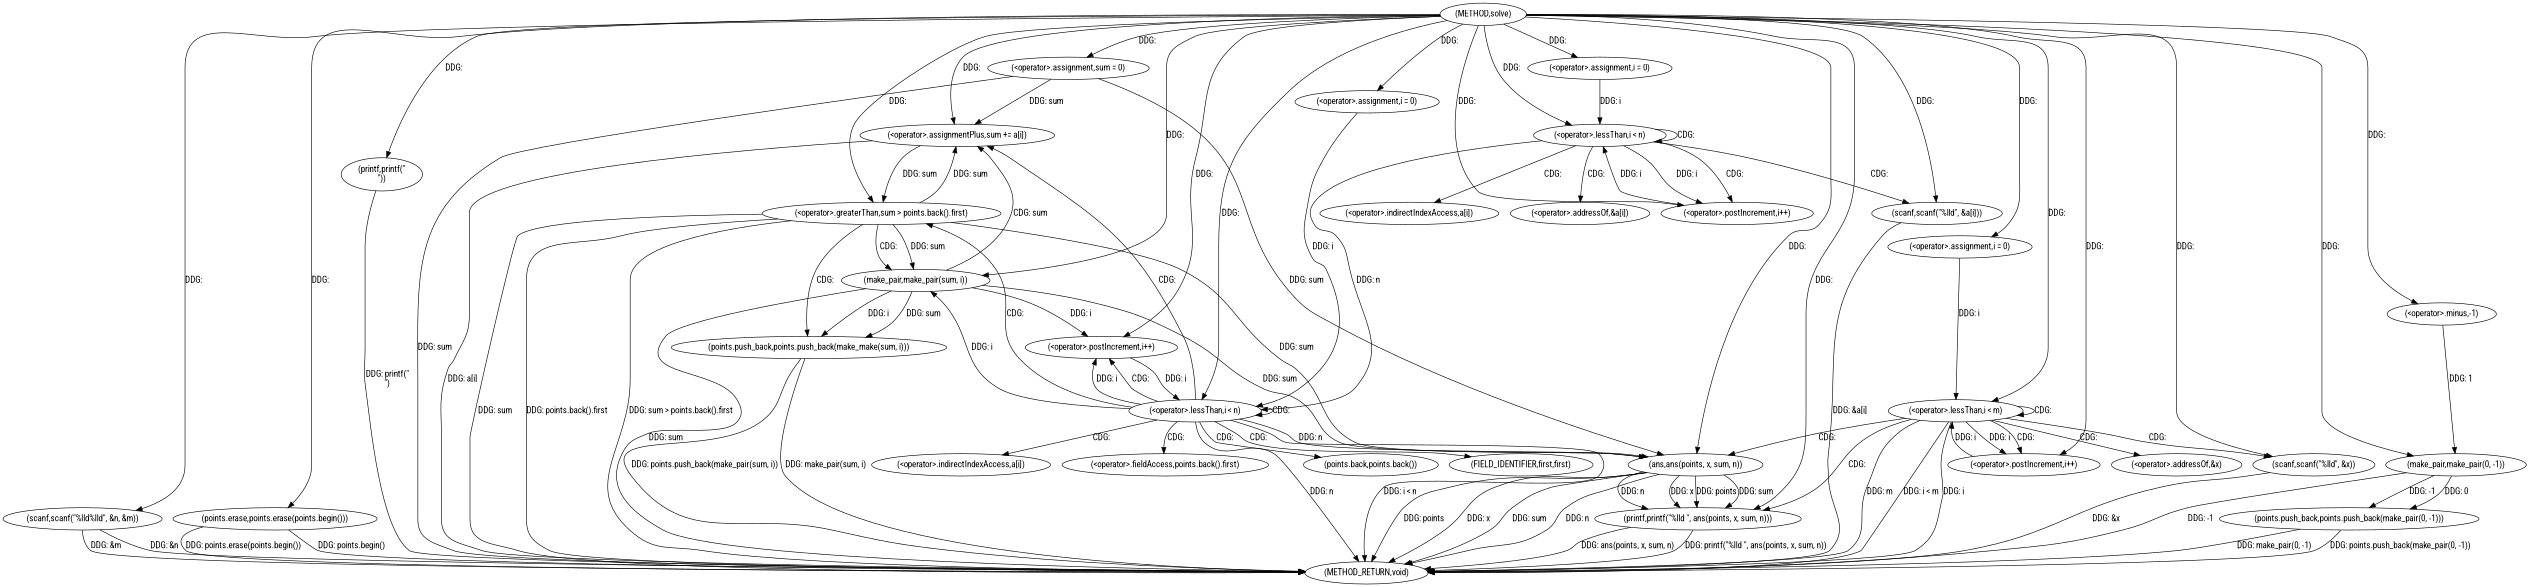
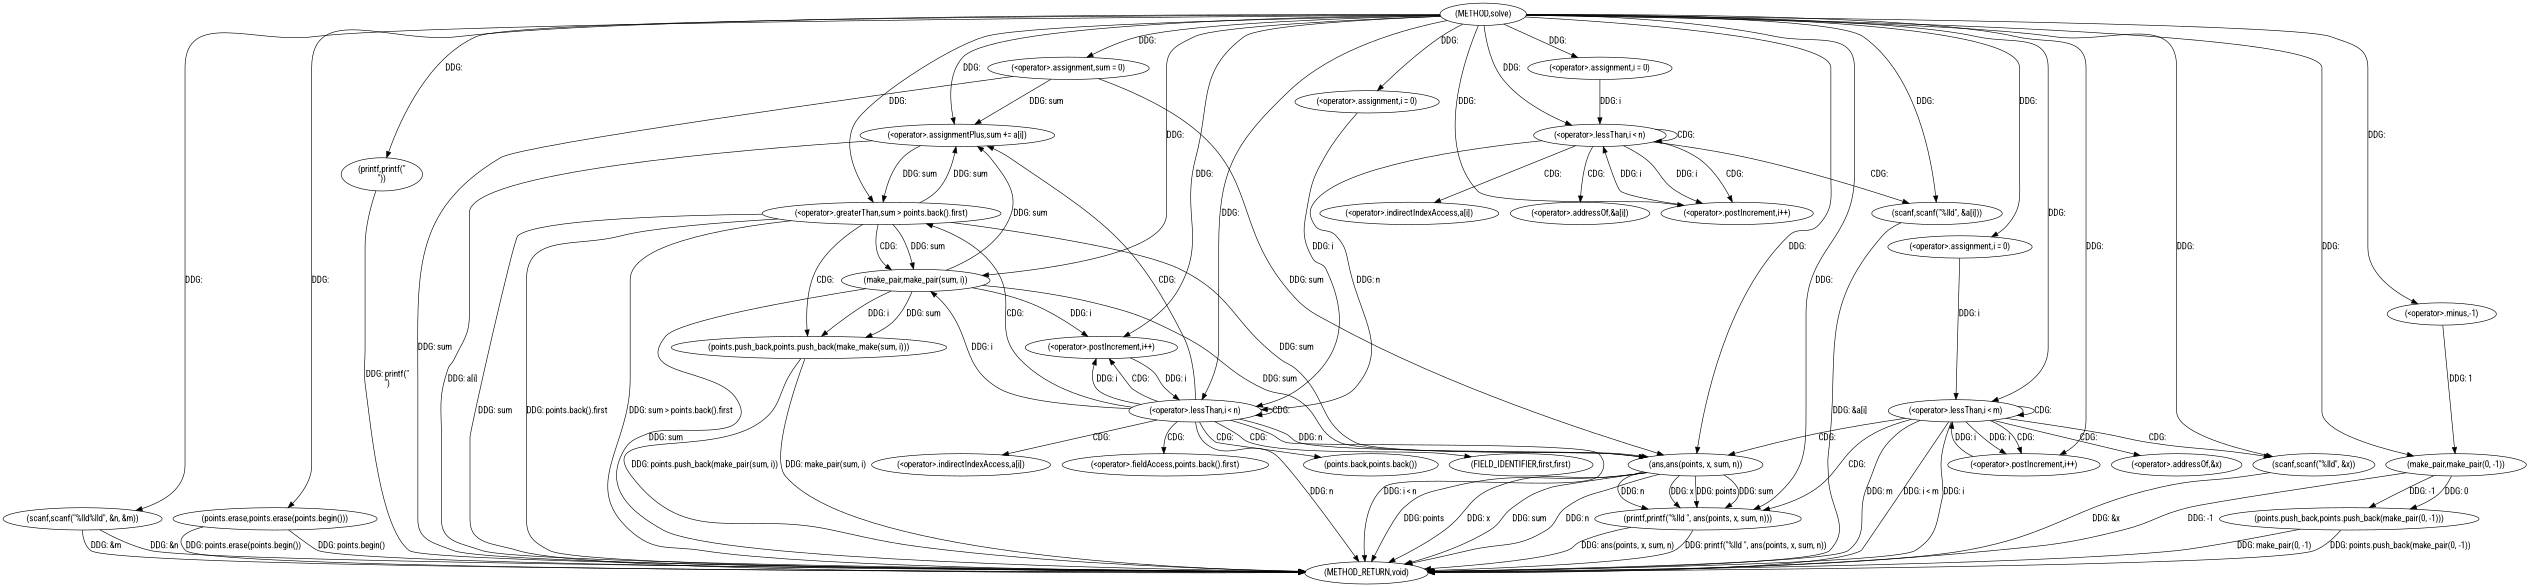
  digraph {
    fontname="Roboto Condensed"
    node [fontname="Roboto Condensed"]
    edge [fontname="Roboto Condensed"]
    n1 [label="(METHOD,solve)"]
    n2 [label="(scanf,scanf(\"%lld%lld\", &n, &m))"]
    n3 [label="(<operator>.assignment,sum = 0)"]
    n4 [label="(points.erase,points.erase(points.begin()))"]
    n5 [label="(printf,printf(\"\n\"))"]
    n6 [label="(<operator>.assignment,i = 0)"]
    n7 [label="(<operator>.lessThan,i < n)"]
    n8 [label="(<operator>.postIncrement,i++)"]
    n9 [label="(scanf,scanf(\"%lld\", &a[i]))"]
    n10 [label="(<operator>.assignment,i = 0)"]
    n11 [label="(<operator>.lessThan,i < n)"]
    n12 [label="(<operator>.postIncrement,i++)"]
    n13 [label="(<operator>.assignment,i = 0)"]
    n14 [label="(<operator>.lessThan,i < m)"]
    n15 [label="(<operator>.postIncrement,i++)"]
    n16 [label="(make_pair,make_pair(0, -1))"]
    n17 [label="(<operator>.assignmentPlus,sum += a[i])"]
    n18 [label="(scanf,scanf(\"%lld\", &x))"]
    n19 [label="(printf,printf(\"%lld \", ans(points, x, sum, n)))"]
    n20 [label="(<operator>.minus,-1)"]
    n21 [label="(<operator>.greaterThan,sum > points.back().first)"]
    n22 [label="(ans,ans(points, x, sum, n))"]
    n23 [label="(make_pair,make_pair(sum, i))"]
    n24 [label="(METHOD_RETURN,void)"]
    n25 [label="(<operator>.addressOf,&a[i])"]
    n26 [label="(<operator>.indirectIndexAccess,a[i])"]
    n27 [label="(<operator>.indirectIndexAccess,a[i])"]
    n28 [label="(<operator>.fieldAccess,points.back().first)"]
    n29 [label="(points.back,points.back())"]
    n30 [label="(FIELD_IDENTIFIER,first,first)"]
    n31 [label="(<operator>.addressOf,&x)"]
    n32 [label="(points.push_back,points.push_back(make_pair(0, -1)))"]
    n33 [label="(points.push_back,points.push_back(make_make(sum, i)))"]
    n1 -> n2 [label="DDG: "]
    n1 -> n3 [label="DDG: "]
    n1 -> n4 [label="DDG: "]
    n1 -> n5 [label="DDG: "]
    n1 -> n6 [label="DDG: "]
    n1 -> n7 [label="DDG: "]
    n1 -> n8 [label="DDG: "]
    n1 -> n9 [label="DDG: "]
    n1 -> n10 [label="DDG: "]
    n1 -> n11 [label="DDG: "]
    n1 -> n12 [label="DDG: "]
    n1 -> n13 [label="DDG: "]
    n1 -> n14 [label="DDG: "]
    n1 -> n15 [label="DDG: "]
    n1 -> n16 [label="DDG: "]
    n1 -> n17 [label="DDG: "]
    n1 -> n18 [label="DDG: "]
    n1 -> n19 [label="DDG: "]
    n1 -> n20 [label="DDG: "]
    n1 -> n21 [label="DDG: "]
    n1 -> n22 [label="DDG: "]
    n1 -> n23 [label="DDG: "]
    n2 -> n24 [label="DDG: &n"]
    n2 -> n24 [label="DDG: &m"]
    n3 -> n17 [label="DDG: sum"]
    n3 -> n22 [label="DDG: sum"]
    n3 -> n24 [label="DDG: sum"]
    n4 -> n24 [label="DDG: points.begin()"]
    n4 -> n24 [label="DDG: points.erase(points.begin())"]
    n5 -> n24 [label="DDG: printf(\"\n\")"]
    n6 -> n7 [label="DDG: i"]
    n7 -> n7 [label="CDG: "]
    n7 -> n8 [label="DDG: i"]
    n7 -> n8 [label="CDG: "]
    n7 -> n9 [label="CDG: "]
    n7 -> n11 [label="DDG: n"]
    n7 -> n25 [label="CDG: "]
    n7 -> n26 [label="CDG: "]
    n8 -> n7 [label="DDG: i"]
    n9 -> n24 [label="DDG: &a[i]"]
    n10 -> n11 [label="DDG: i"]
    n11 -> n11 [label="CDG: "]
    n11 -> n12 [label="DDG: i"]
    n11 -> n12 [label="CDG: "]
    n11 -> n17 [label="CDG: "]
    n11 -> n21 [label="CDG: "]
    n11 -> n22 [label="DDG: n"]
    n11 -> n23 [label="DDG: i"]
    n11 -> n24 [label="DDG: n"]
    n11 -> n24 [label="DDG: i < n"]
    n11 -> n27 [label="CDG: "]
    n11 -> n28 [label="CDG: "]
    n11 -> n29 [label="CDG: "]
    n11 -> n30 [label="CDG: "]
    n12 -> n11 [label="DDG: i"]
    n13 -> n14 [label="DDG: i"]
    n14 -> n14 [label="CDG: "]
    n14 -> n15 [label="DDG: i"]
    n14 -> n15 [label="CDG: "]
    n14 -> n18 [label="CDG: "]
    n14 -> n19 [label="CDG: "]
    n14 -> n22 [label="CDG: "]
    n14 -> n24 [label="DDG: i"]
    n14 -> n24 [label="DDG: m"]
    n14 -> n24 [label="DDG: i < m"]
    n14 -> n31 [label="CDG: "]
    n15 -> n14 [label="DDG: i"]
    n16 -> n24 [label="DDG: -1"]
    n16 -> n32 [label="DDG: -1"]
    n16 -> n32 [label="DDG: 0"]
    n17 -> n21 [label="DDG: sum"]
    n17 -> n24 [label="DDG: a[i]"]
    n18 -> n24 [label="DDG: &x"]
    n19 -> n24 [label="DDG: ans(points, x, sum, n)"]
    n19 -> n24 [label="DDG: printf(\"%lld \", ans(points, x, sum, n))"]
    n20 -> n16 [label="DDG: 1"]
    n21 -> n17 [label="DDG: sum"]
    n21 -> n22 [label="DDG: sum"]
    n21 -> n23 [label="DDG: sum"]
    n21 -> n23 [label="CDG: "]
    n21 -> n24 [label="DDG: sum"]
    n21 -> n24 [label="DDG: points.back().first"]
    n21 -> n24 [label="DDG: sum > points.back().first"]
    n21 -> n33 [label="CDG: "]
    n22 -> n19 [label="DDG: points"]
    n22 -> n19 [label="DDG: sum"]
    n22 -> n19 [label="DDG: n"]
    n22 -> n19 [label="DDG: x"]
    n22 -> n24 [label="DDG: points"]
    n22 -> n24 [label="DDG: x"]
    n22 -> n24 [label="DDG: sum"]
    n22 -> n24 [label="DDG: n"]
    n23 -> n12 [label="DDG: i"]
-   n23 -> n17 [label="CDG: sum"]
+   n23 -> n17 [label="DDG: sum"]
    n23 -> n22 [label="DDG: sum"]
    n23 -> n24 [label="DDG: sum"]
    n23 -> n33 [label="DDG: i"]
    n23 -> n33 [label="DDG: sum"]
    n32 -> n24 [label="DDG: make_pair(0, -1)"]
    n32 -> n24 [label="DDG: points.push_back(make_pair(0, -1))"]
    n33 -> n24 [label="DDG: make_pair(sum, i)"]
    n33 -> n24 [label="DDG: points.push_back(make_pair(sum, i))"]
  }
